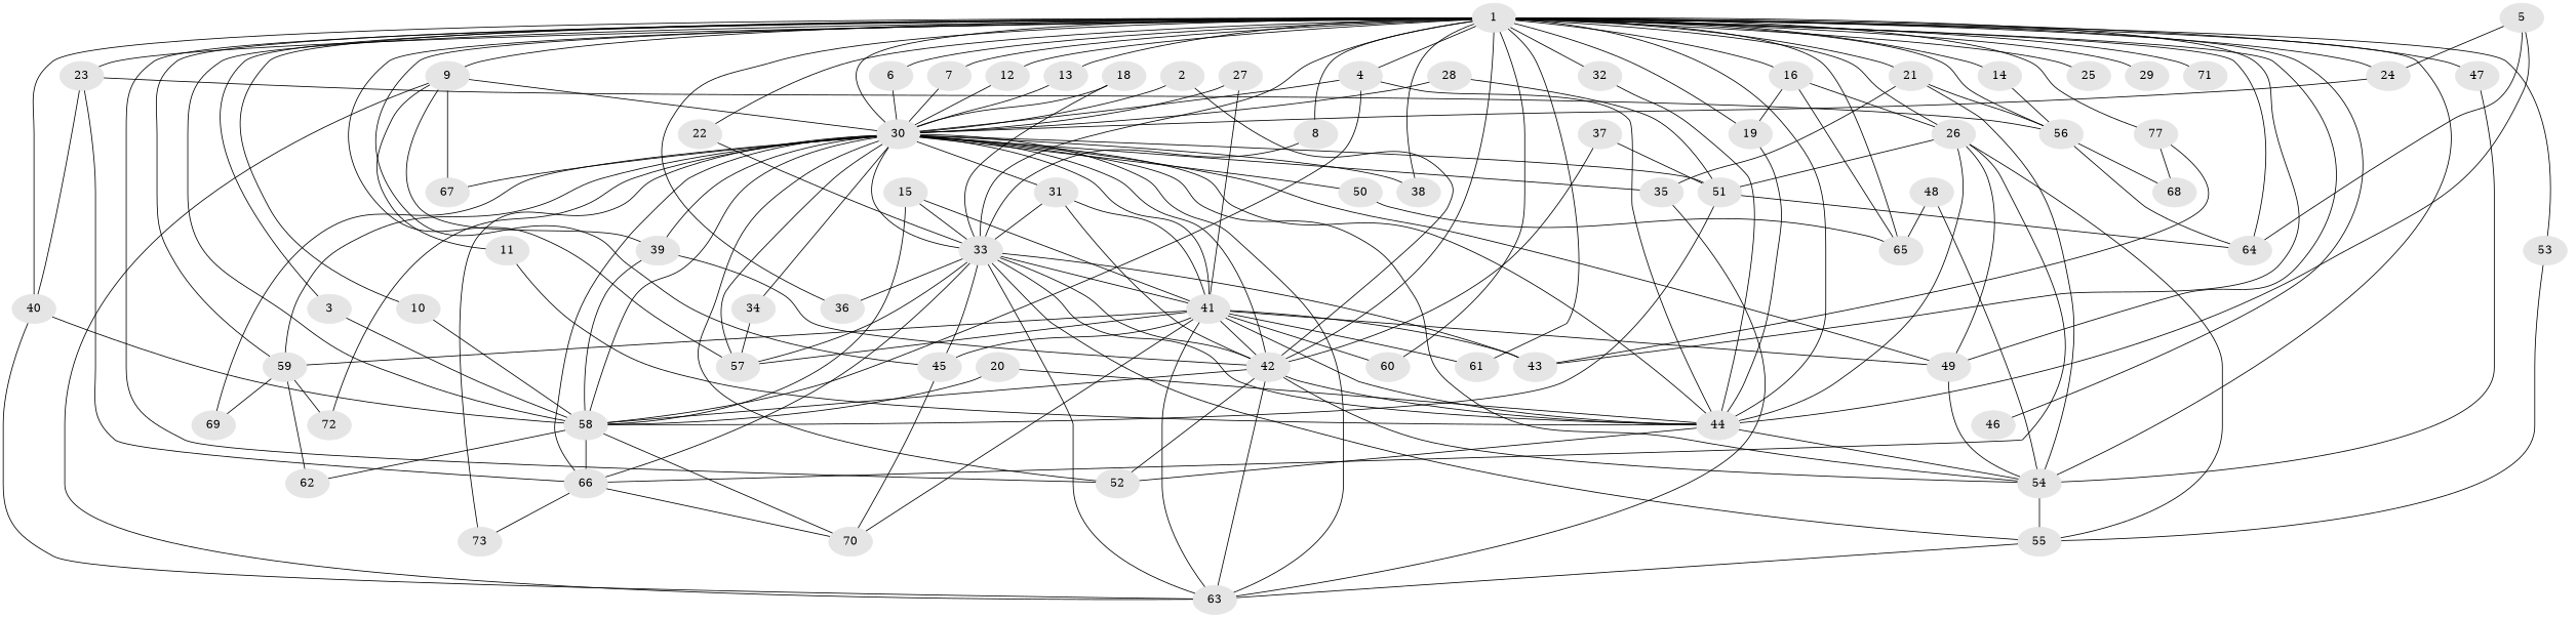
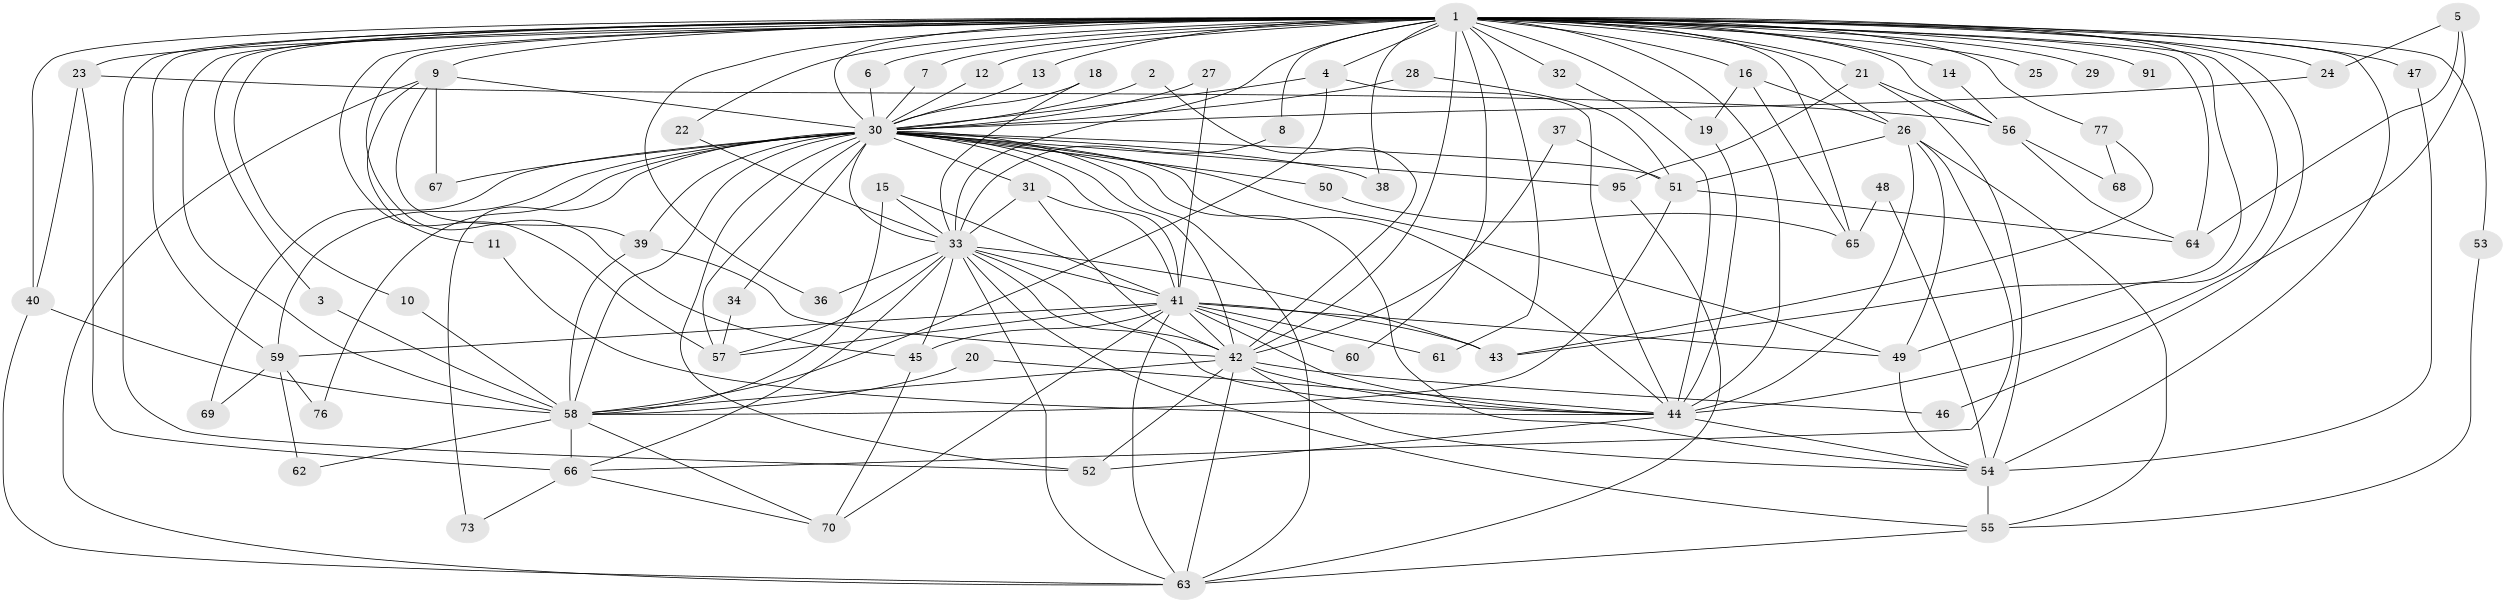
  graph {
    node [color=gray90 style=filled]
    edge [weight=1.0]
    1
    3
    4
    6
    7
    8
    9
    10
    12
    13
    14
    16
    n13 [label=77]
    19
    21
    22
    23
    24
    25
    26
    29
    30
    32
    33
    36
    38
    40
    42
    43
    44
    45
    46
    47
    49
    52
    53
    54
    56
    57
    58
    59
    60
    61
    64
    65
-   71
+   71 [label=91]
    11
    39
    63
    67
    68
-   35
+   35 [label=95]
    66
    51
    55
    41
    31
    34
    50
    69
-   72
+   72 [label=76]
    73
    70
    62
    2
    5
    15
    18
    20
    27
    28
    37
    48
    1 -- 3
    1 -- 4
    1 -- 6
    1 -- 7
    1 -- 8
    1 -- 9 [weight=2.0]
    1 -- 10
    1 -- 12
    1 -- 13
    1 -- 14
    1 -- 16 [weight=4.0]
    1 -- n13 [weight=2.0]
    1 -- 19
    1 -- 21 [weight=2.0]
    1 -- 22
    1 -- 23 [weight=3.0]
    1 -- 24
    1 -- 25 [weight=2.0]
    1 -- 26 [weight=2.0]
    1 -- 29
    1 -- 30 [weight=8.0]
    1 -- 32 [weight=2.0]
    1 -- 33 [weight=4.0]
    1 -- 36 [weight=2.0]
    1 -- 38
    1 -- 40
    1 -- 42 [weight=5.0]
    1 -- 43 [weight=2.0]
    1 -- 44 [weight=4.0]
    1 -- 45
    1 -- 46
    1 -- 47 [weight=2.0]
    1 -- 49
    1 -- 52 [weight=2.0]
    1 -- 53
    1 -- 54
    1 -- 56 [weight=2.0]
    1 -- 57 [weight=2.0]
    1 -- 58 [weight=2.0]
    1 -- 59 [weight=2.0]
    1 -- 60
    1 -- 61 [weight=2.0]
    1 -- 64 [weight=3.0]
    1 -- 65 [weight=2.0]
    1 -- 71 [weight=2.0]
    3 -- 58
    4 -- 30
    4 -- 44
    4 -- 58
    6 -- 30
    7 -- 30
    8 -- 33
    9 -- 30
    9 -- 11
    9 -- 39
    9 -- 63
    9 -- 67
    10 -- 58
    12 -- 30
    13 -- 30
    14 -- 56
    16 -- 19
    16 -- 26
    16 -- 65
    n13 -- 43
    n13 -- 68
    19 -- 44
    21 -- 54
    21 -- 56
    21 -- 35
    22 -- 33
    23 -- 40
    23 -- 56
    23 -- 66
    24 -- 30
    26 -- 44
    26 -- 49
    26 -- 66
    26 -- 51
    26 -- 55
    30 -- 33 [weight=2.0]
    30 -- 38
    30 -- 42 [weight=3.0]
    30 -- 44 [weight=2.0]
    30 -- 49
    30 -- 52
    30 -- 54
    30 -- 57
    30 -- 58
    30 -- 59 [weight=2.0]
    30 -- 39
    30 -- 63
    30 -- 67
    30 -- 35
-   30 -- 66
    30 -- 51
    30 -- 41 [weight=2.0]
    30 -- 31
    30 -- 34
    30 -- 50
    30 -- 69
    30 -- 72
    30 -- 73
    32 -- 44
    33 -- 36
    33 -- 42
    33 -- 43
    33 -- 44
    33 -- 45
    33 -- 57
    33 -- 63
    33 -- 66
    33 -- 55
    33 -- 41
    40 -- 58
    40 -- 63
    42 -- 44
+   42 -- 46
    42 -- 52
    42 -- 54
    42 -- 58
    42 -- 63
    44 -- 52
    44 -- 54
    45 -- 70
    47 -- 54
    49 -- 54
    53 -- 55
    54 -- 55
    56 -- 64
    56 -- 68
    58 -- 66
    58 -- 70
    58 -- 62
    59 -- 69
    59 -- 72
    59 -- 62
    11 -- 44
    39 -- 42
    39 -- 58
    35 -- 63
    66 -- 73
    66 -- 70
    51 -- 58
    51 -- 64
    55 -- 63
    41 -- 42
    41 -- 43
    41 -- 44
    41 -- 45
    41 -- 49
    41 -- 57
    41 -- 59
    41 -- 60
    41 -- 61
    41 -- 63
    41 -- 70
    31 -- 33
    31 -- 42
    31 -- 41
    34 -- 57
    50 -- 65
    2 -- 30
    2 -- 42
    5 -- 24
    5 -- 44
    5 -- 64
    15 -- 33
    15 -- 58
    15 -- 41
    18 -- 30
    18 -- 33
    20 -- 44
    20 -- 58
    27 -- 30
    27 -- 41
    28 -- 30
    28 -- 51
    37 -- 42
    37 -- 51
    48 -- 54
    48 -- 65
  }
